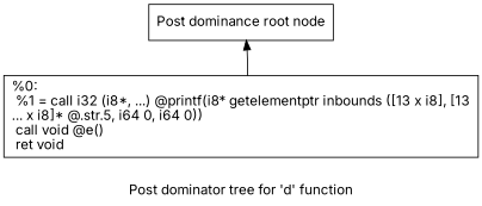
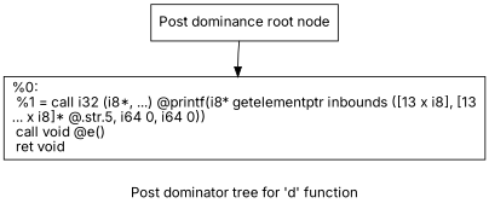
  digraph {
    label="Post dominator tree for 'd' function"
    fontname=Inter
    node [shape=record fontname=Inter]
    n1 [label="{Post dominance root node}"]
    n2 [label="{%0:\l  %1 = call i32 (i8*, ...) @printf(i8* getelementptr inbounds ([13 x i8], [13\l... x i8]* @.str.5, i64 0, i64 0))\l  call void @e()\l  ret void\l}"]
-   n2 -> n1 [fontname=Inter]
+   n1 -> n2 [fontname=Inter]
  }
